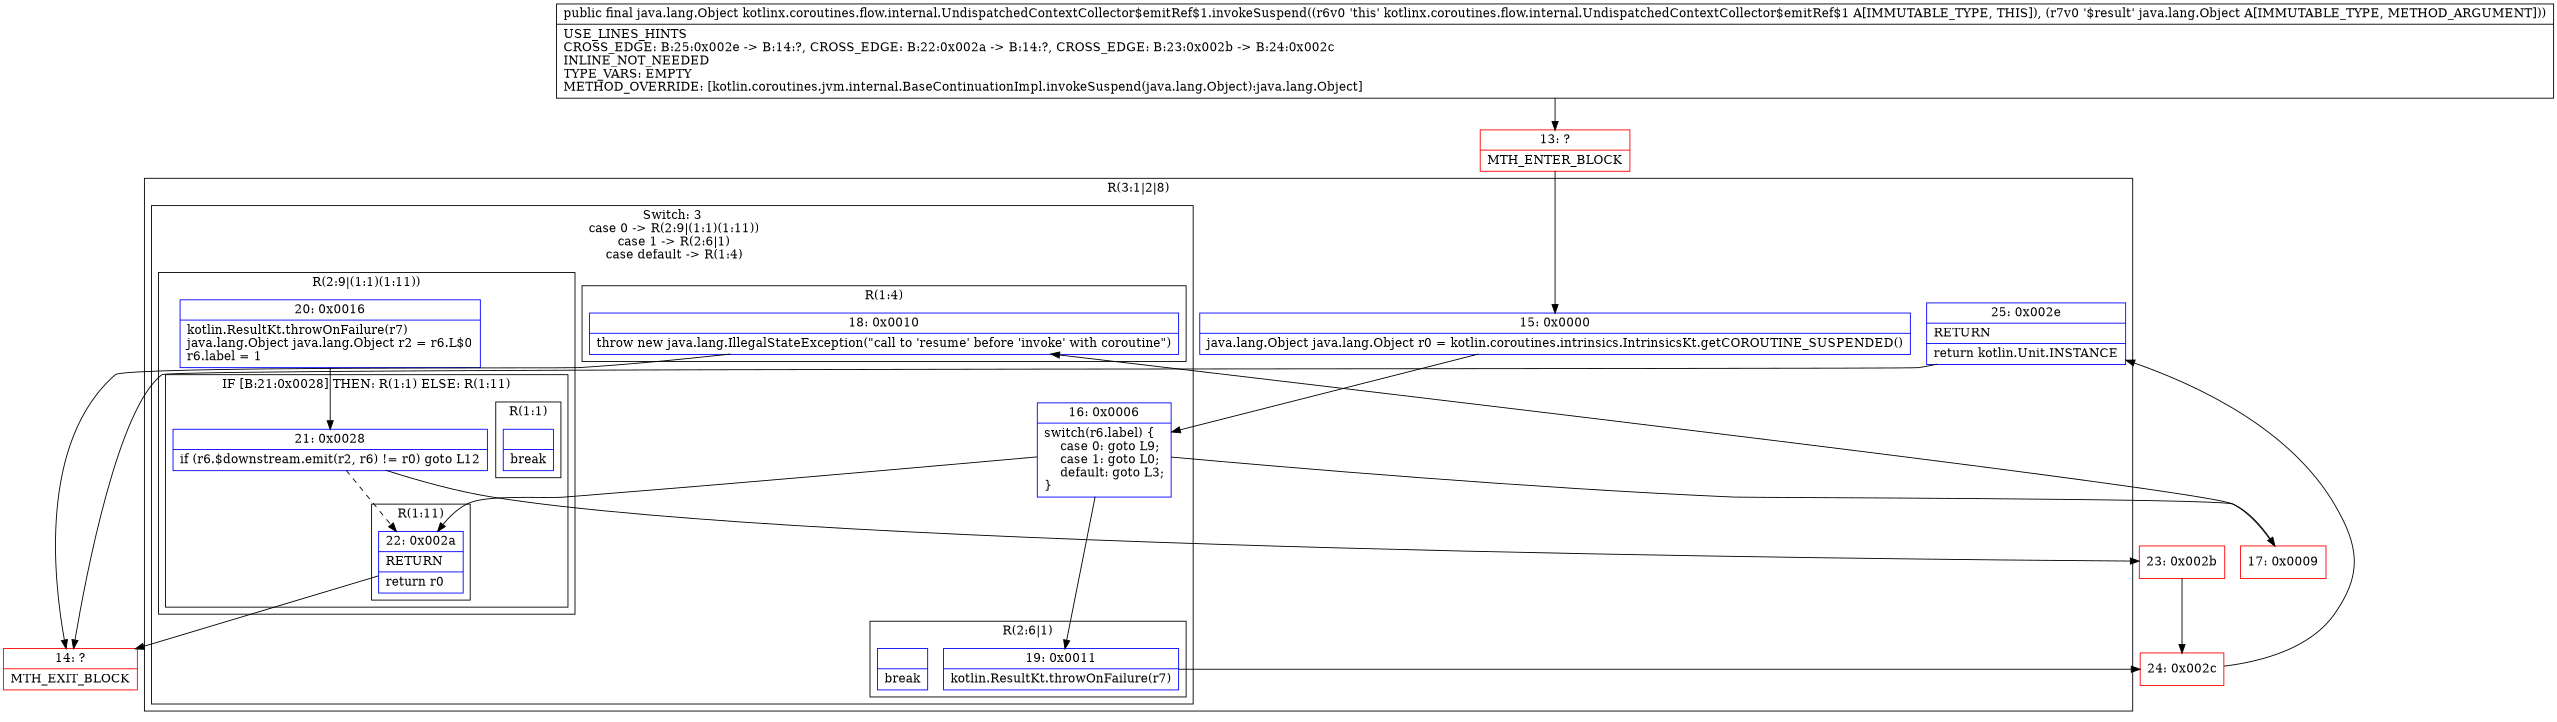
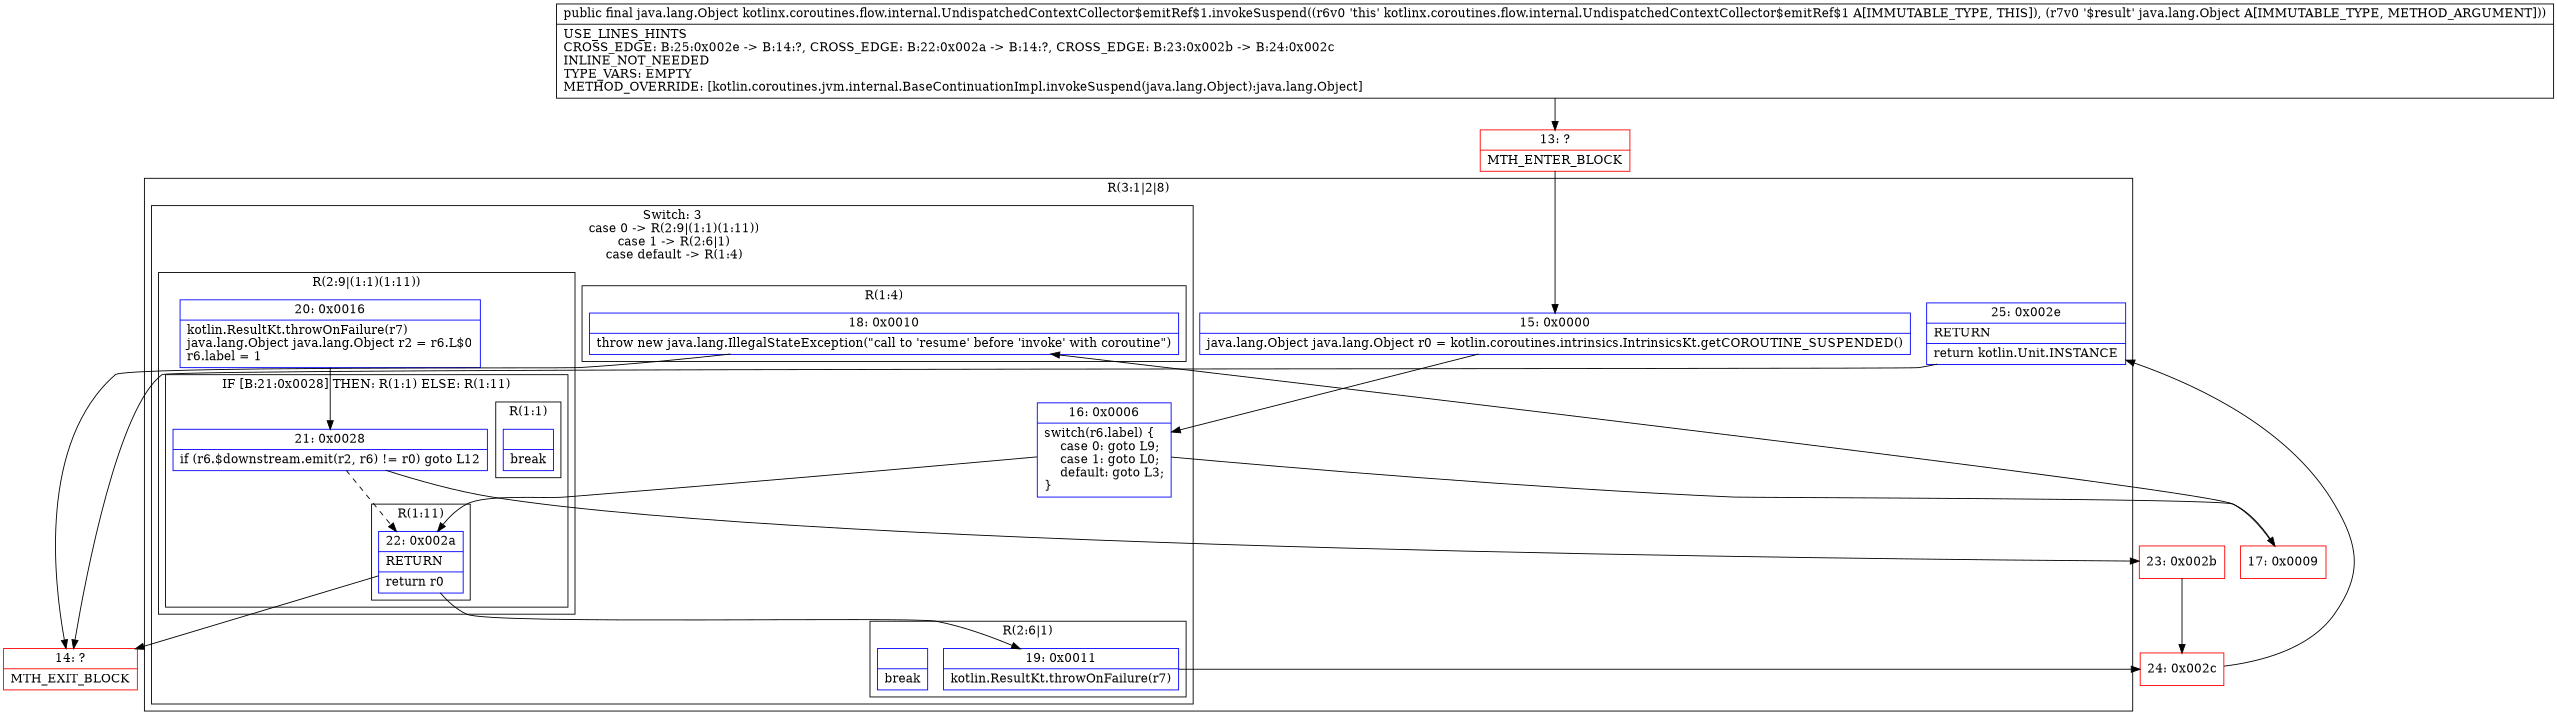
  digraph {
    node [color=blue shape=record]
    n1 [label="{|break\l}"]
    n2 [label="{22\:\ 0x002a|RETURN\l|return r0\l}"]
    n3 [label="{21\:\ 0x0028|if (r6.$downstream.emit(r2, r6) != r0) goto L12\l}"]
    n4 [label="{20\:\ 0x0016|kotlin.ResultKt.throwOnFailure(r7)\ljava.lang.Object java.lang.Object r2 = r6.L$0\lr6.label = 1\l}"]
    n5 [label="{19\:\ 0x0011|kotlin.ResultKt.throwOnFailure(r7)\l}"]
    n6 [label="{|break\l}"]
    n7 [label="{18\:\ 0x0010|throw new java.lang.IllegalStateException(\"call to 'resume' before 'invoke' with coroutine\")\l}"]
    n8 [label="{16\:\ 0x0006|switch(r6.label) \{\l    case 0: goto L9;\l    case 1: goto L0;\l    default: goto L3;\l\}\l}"]
    n9 [label="{15\:\ 0x0000|java.lang.Object java.lang.Object r0 = kotlin.coroutines.intrinsics.IntrinsicsKt.getCOROUTINE_SUSPENDED()\l}"]
    n10 [label="{25\:\ 0x002e|RETURN\l|return kotlin.Unit.INSTANCE\l}"]
    n11 [color=red label="{14\:\ ?|MTH_EXIT_BLOCK\l}"]
    n12 [color=red label="{23\:\ 0x002b}"]
    n13 [color=red label="{24\:\ 0x002c}"]
    n14 [color=red label="{17\:\ 0x0009}"]
    n15 [color=red label="{13\:\ ?|MTH_ENTER_BLOCK\l}"]
    n16 [label="{public final java.lang.Object kotlinx.coroutines.flow.internal.UndispatchedContextCollector$emitRef$1.invokeSuspend((r6v0 'this' kotlinx.coroutines.flow.internal.UndispatchedContextCollector$emitRef$1 A[IMMUTABLE_TYPE, THIS]), (r7v0 '$result' java.lang.Object A[IMMUTABLE_TYPE, METHOD_ARGUMENT]))  | USE_LINES_HINTS\lCROSS_EDGE: B:25:0x002e \-\> B:14:?, CROSS_EDGE: B:22:0x002a \-\> B:14:?, CROSS_EDGE: B:23:0x002b \-\> B:24:0x002c\lINLINE_NOT_NEEDED\lTYPE_VARS: EMPTY\lMETHOD_OVERRIDE: [kotlin.coroutines.jvm.internal.BaseContinuationImpl.invokeSuspend(java.lang.Object):java.lang.Object]\l}" color=""]
    subgraph cluster_1 {
      label="R(3:1|2|8)"
      n9
      n10
      subgraph cluster_2 {
        label="Switch: 3\n case 0 -> R(2:9|(1:1)(1:11))\n case 1 -> R(2:6|1)\n case default -> R(1:4)"
        n8
        subgraph cluster_3 {
          label="R(2:9|(1:1)(1:11))"
          n4
          subgraph cluster_4 {
            label="IF [B:21:0x0028] THEN: R(1:1) ELSE: R(1:11)"
            n3
            subgraph cluster_5 {
              label="R(1:1)"
              n1
            }
            subgraph cluster_6 {
              label="R(1:11)"
              n2
            }
          }
        }
        subgraph cluster_7 {
          label="R(2:6|1)"
          n5
          n6
        }
        subgraph cluster_8 {
          label="R(1:4)"
          n7
        }
      }
    }
    n2 -> n11
    n3 -> n2 [style=dashed]
    n3 -> n12
    n4 -> n3
    n5 -> n13
    n7 -> n11
    n8 -> n2
-   n8 -> n5
+   n2 -> n5
    n8 -> n14
    n9 -> n8
    n10 -> n11
    n12 -> n13
    n13 -> n10
    n14 -> n7
    n15 -> n9
    n16 -> n15
  }
